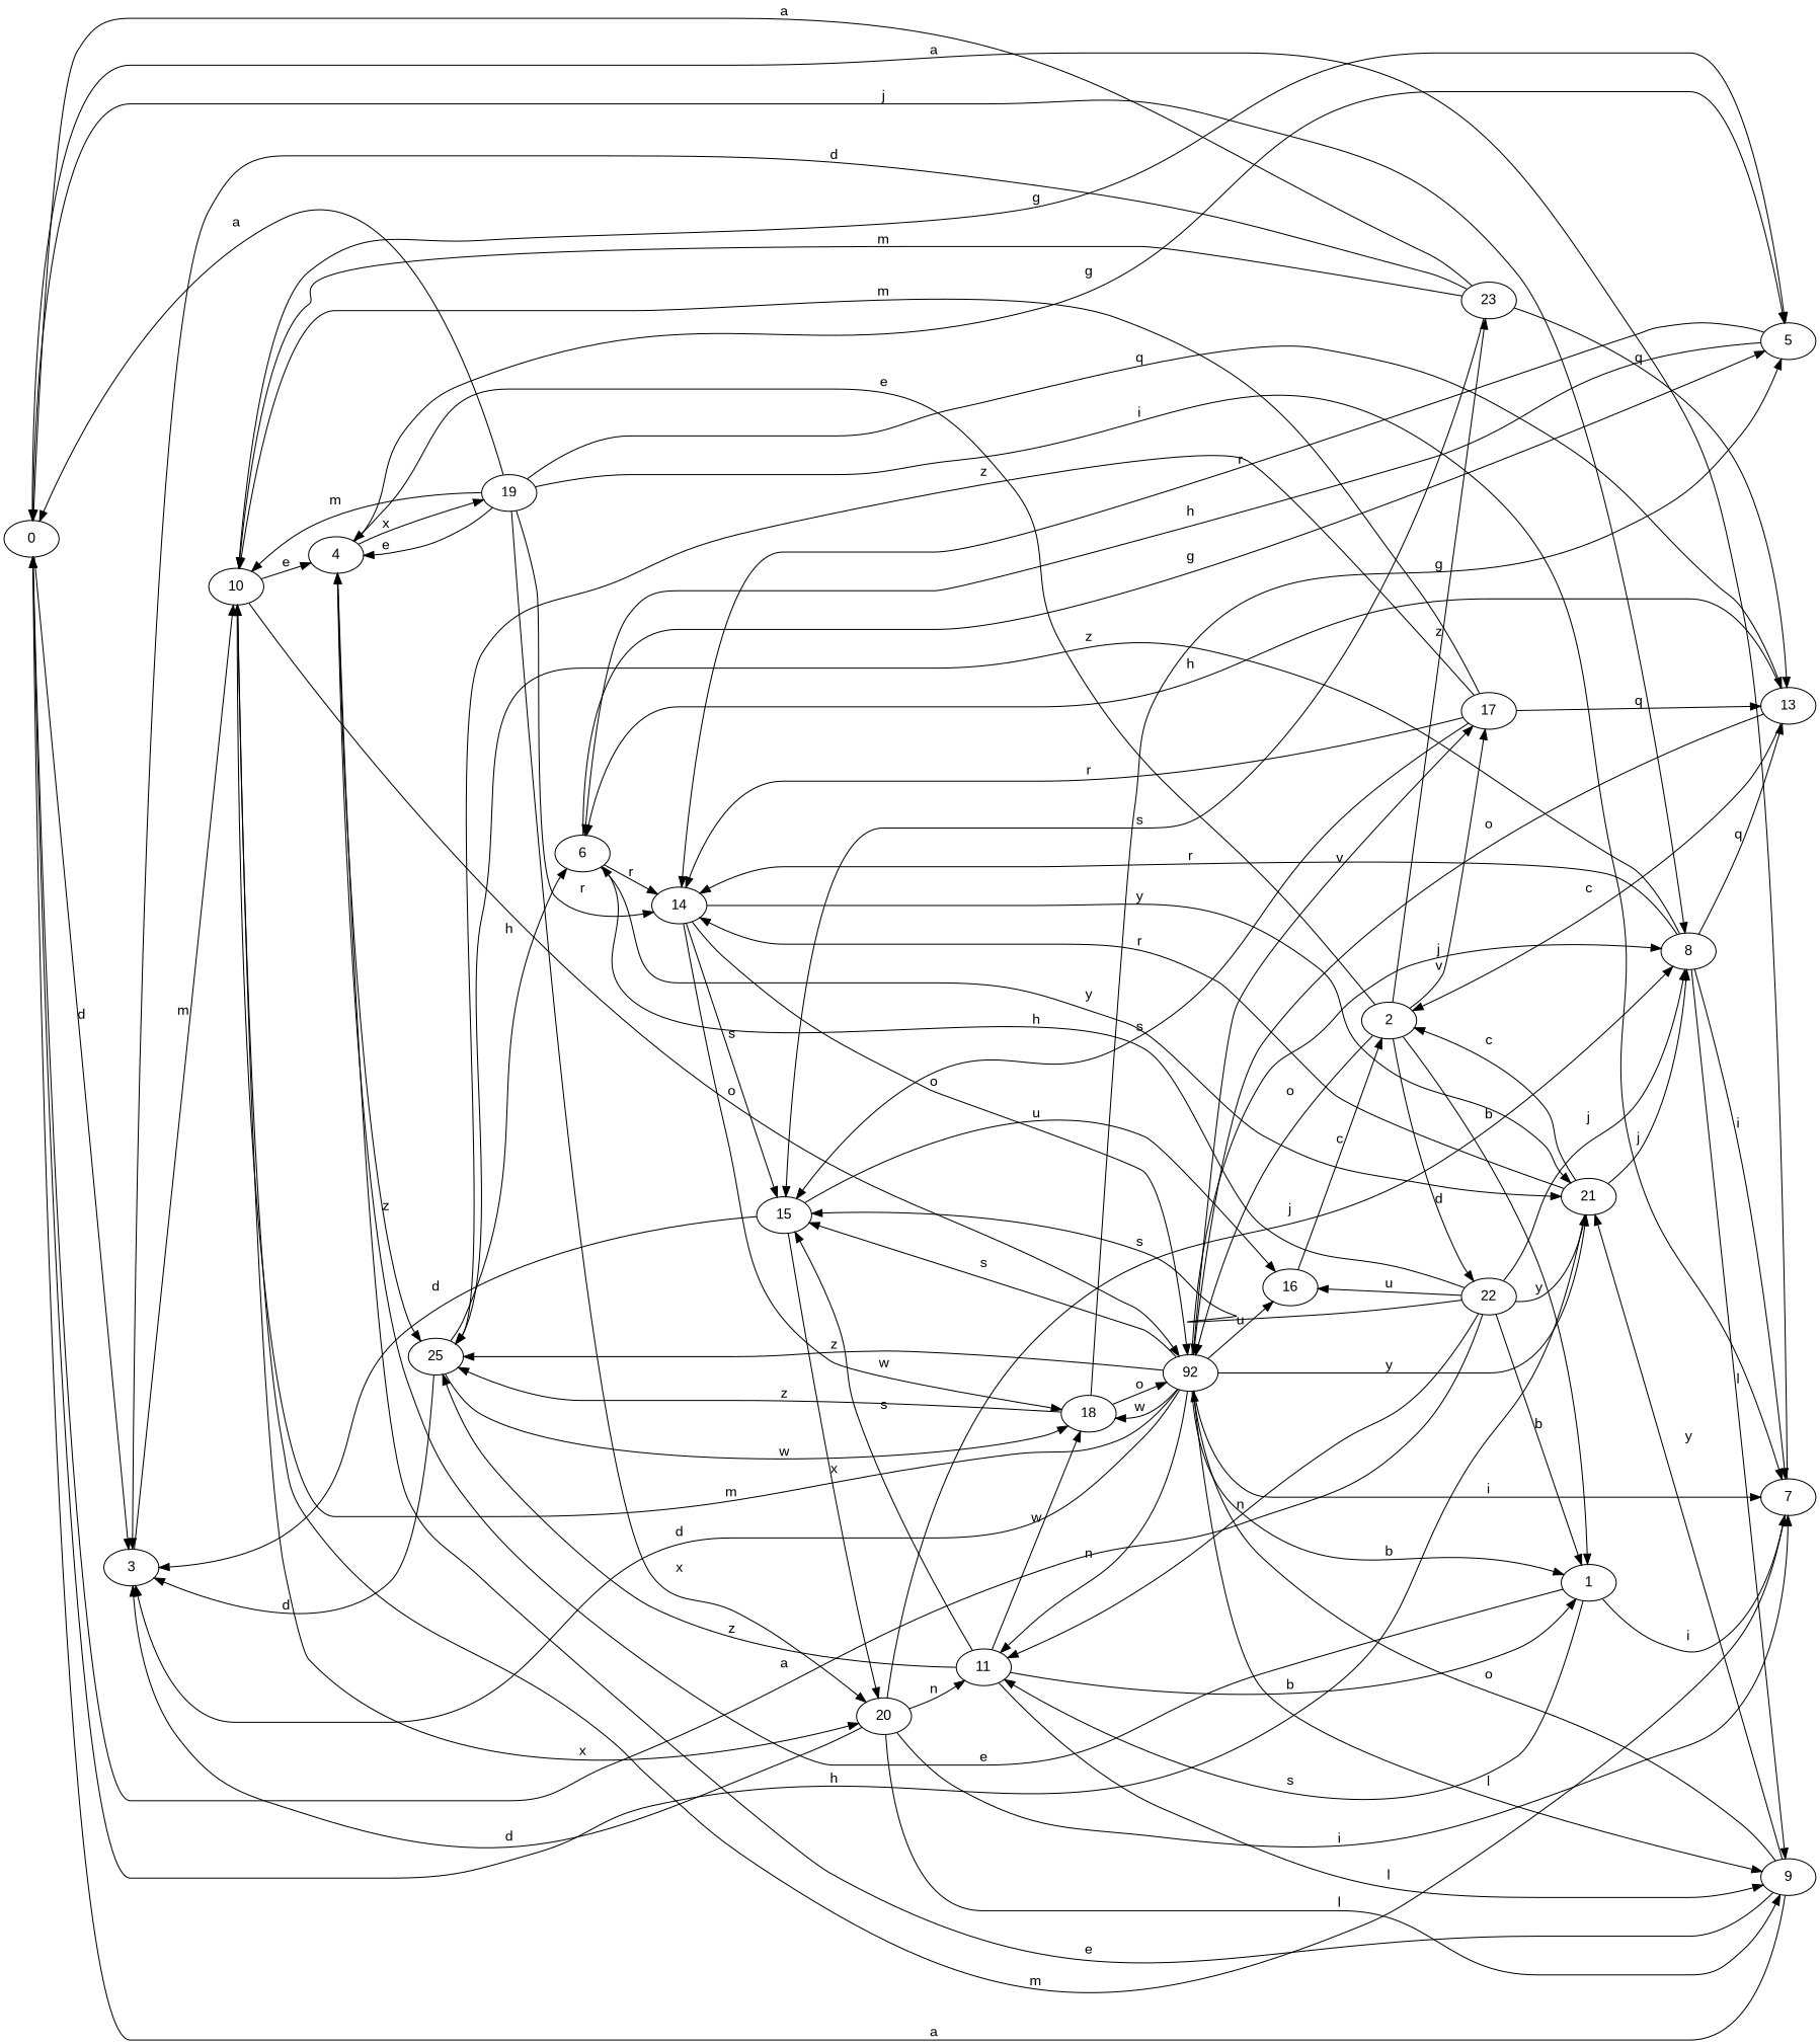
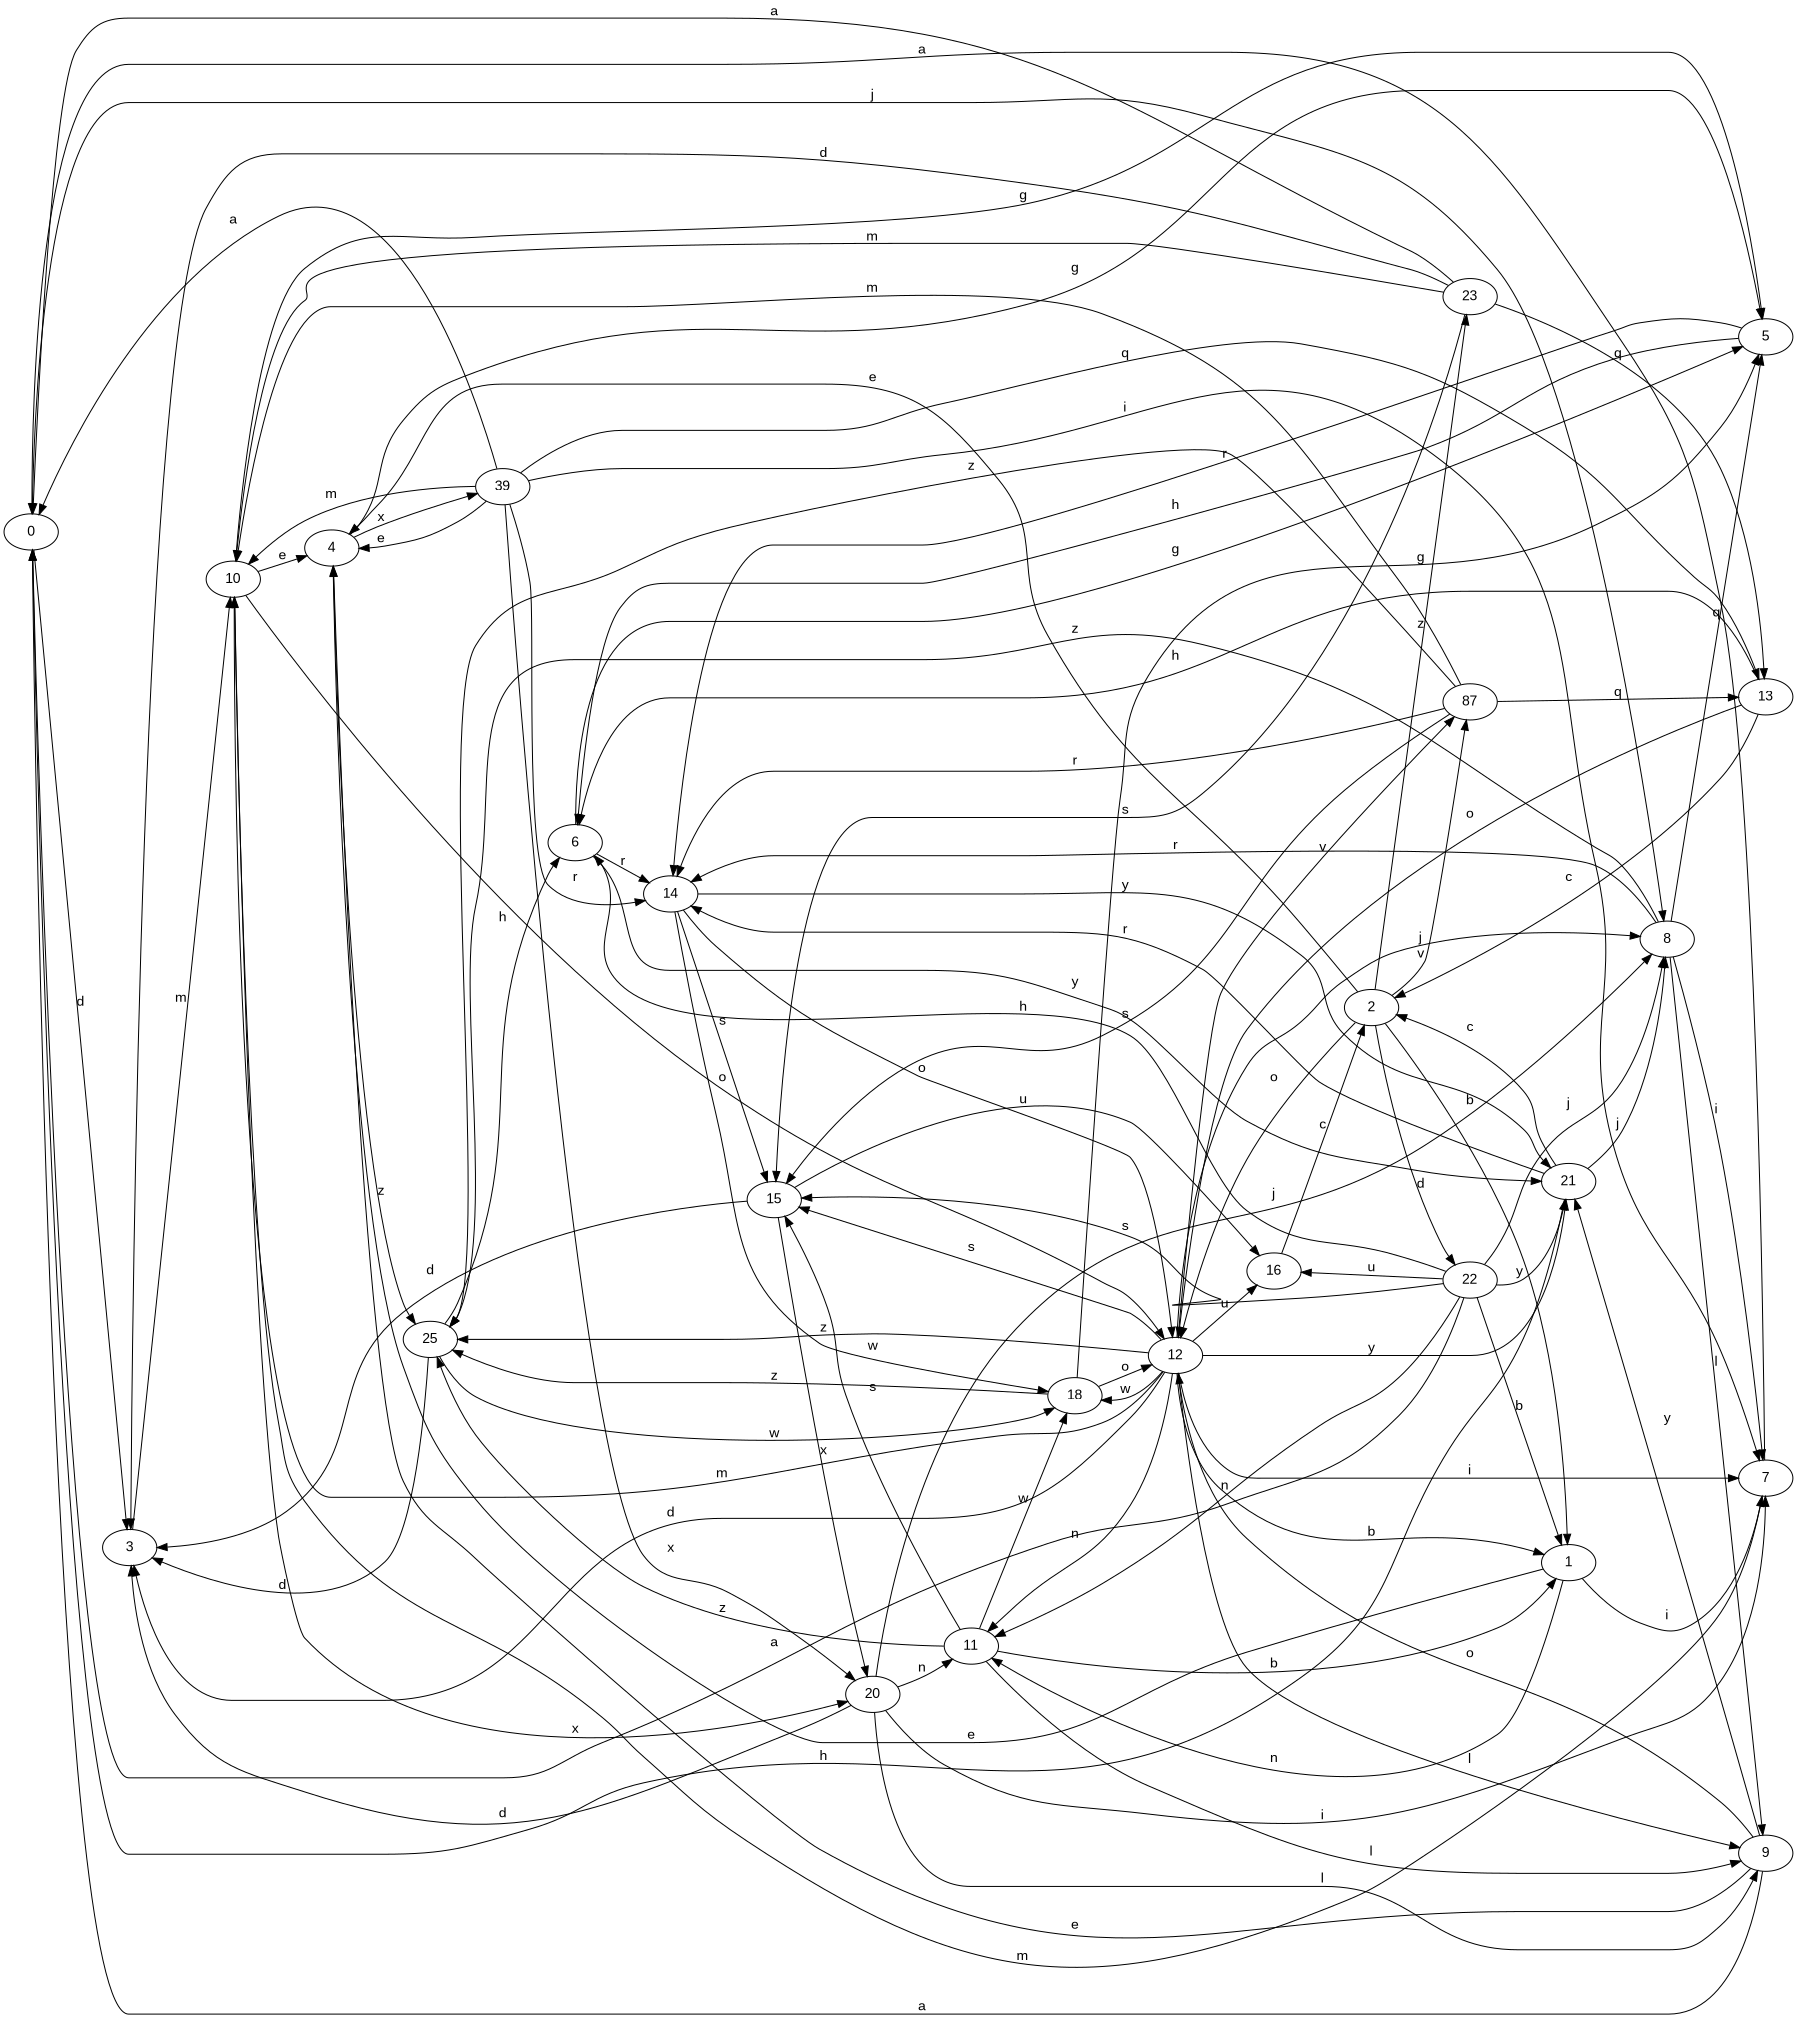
  strict digraph {
    fontname="Liberation Sans"
    rankdir=LR
    node [fontname="Liberation Sans"]
    edge [fontname="Liberation Sans"]
    0
    3
    8
    10
    7
    25
    14
    9
    13
    1
    4
    11
    5
-   19
+   19 [label=39]
    15
    18
    2
-   12 [label=92]
-   17
+   12
+   17 [label=87]
    22
    23
    21
    16
    6
    20
    0 -> 3 [label=d]
    0 -> 8 [label=j]
    3 -> 10 [label=m]
    8 -> 7 [label=i]
    8 -> 25 [label=z]
    8 -> 14 [label=r]
    8 -> 9 [label=l]
-   8 -> 13 [label=q]
+   8 -> 5 [label=q]
    10 -> 4 [label=e]
    10 -> 5 [label=g]
    10 -> 12 [label=o]
    10 -> 20 [label=x]
    7 -> 0 [label=a]
    7 -> 10 [label=m]
    25 -> 3 [label=d]
    25 -> 18 [label=w]
    25 -> 6 [label=h]
    14 -> 15 [label=s]
    14 -> 18 [label=w]
    14 -> 12 [label=o]
    14 -> 21 [label=y]
    9 -> 0 [label=a]
    9 -> 4 [label=e]
    9 -> 12 [label=o]
    9 -> 21 [label=y]
    13 -> 2 [label=c]
    13 -> 12 [label=o]
    13 -> 6 [label=h]
    1 -> 7 [label=i]
    1 -> 4 [label=e]
-   1 -> 11 [label=s]
+   1 -> 11 [label=n]
    4 -> 25 [label=z]
    4 -> 5 [label=g]
    4 -> 19 [label=x]
    11 -> 25 [label=z]
    11 -> 9 [label=l]
    11 -> 1 [label=b]
    11 -> 15 [label=s]
    11 -> 18 [label=w]
    5 -> 14 [label=r]
    5 -> 6 [label=h]
    19 -> 0 [label=a]
    19 -> 10 [label=m]
    19 -> 7 [label=i]
    19 -> 14 [label=r]
    19 -> 13 [label=q]
    19 -> 4 [label=e]
    19 -> 20 [label=x]
    15 -> 3 [label=d]
    15 -> 16 [label=u]
    15 -> 20 [label=x]
    18 -> 25 [label=z]
    18 -> 5 [label=g]
    18 -> 12 [label=o]
    2 -> 1 [label=b]
    2 -> 4 [label=e]
    2 -> 12 [label=o]
    2 -> 17 [label=v]
    2 -> 22 [label=d]
    2 -> 23 [label=z]
    12 -> 3 [label=d]
    12 -> 8 [label=j]
    12 -> 10 [label=m]
    12 -> 7 [label=i]
    12 -> 25 [label=z]
    12 -> 9 [label=l]
    12 -> 1 [label=b]
    12 -> 11 [label=n]
    12 -> 15 [label=s]
    12 -> 18 [label=w]
    12 -> 17 [label=v]
    12 -> 21 [label=y]
    12 -> 16 [label=u]
    17 -> 10 [label=m]
    17 -> 25 [label=z]
    17 -> 14 [label=r]
    17 -> 13 [label=q]
    17 -> 15 [label=s]
    22 -> 0 [label=a]
    22 -> 8 [label=j]
    22 -> 1 [label=b]
    22 -> 11 [label=n]
    22 -> 15 [label=s]
    22 -> 21 [label=y]
    22 -> 16 [label=u]
    22 -> 6 [label=h]
    23 -> 0 [label=a]
    23 -> 3 [label=d]
    23 -> 10 [label=m]
    23 -> 13 [label=q]
    23 -> 15 [label=s]
    21 -> 0 [label=h]
    21 -> 8 [label=j]
    21 -> 14 [label=r]
    21 -> 2 [label=c]
    16 -> 2 [label=c]
    6 -> 14 [label=r]
    6 -> 5 [label=g]
    6 -> 21 [label=y]
    20 -> 3 [label=d]
    20 -> 8 [label=j]
    20 -> 7 [label=i]
    20 -> 9 [label=l]
    20 -> 11 [label=n]
  }
